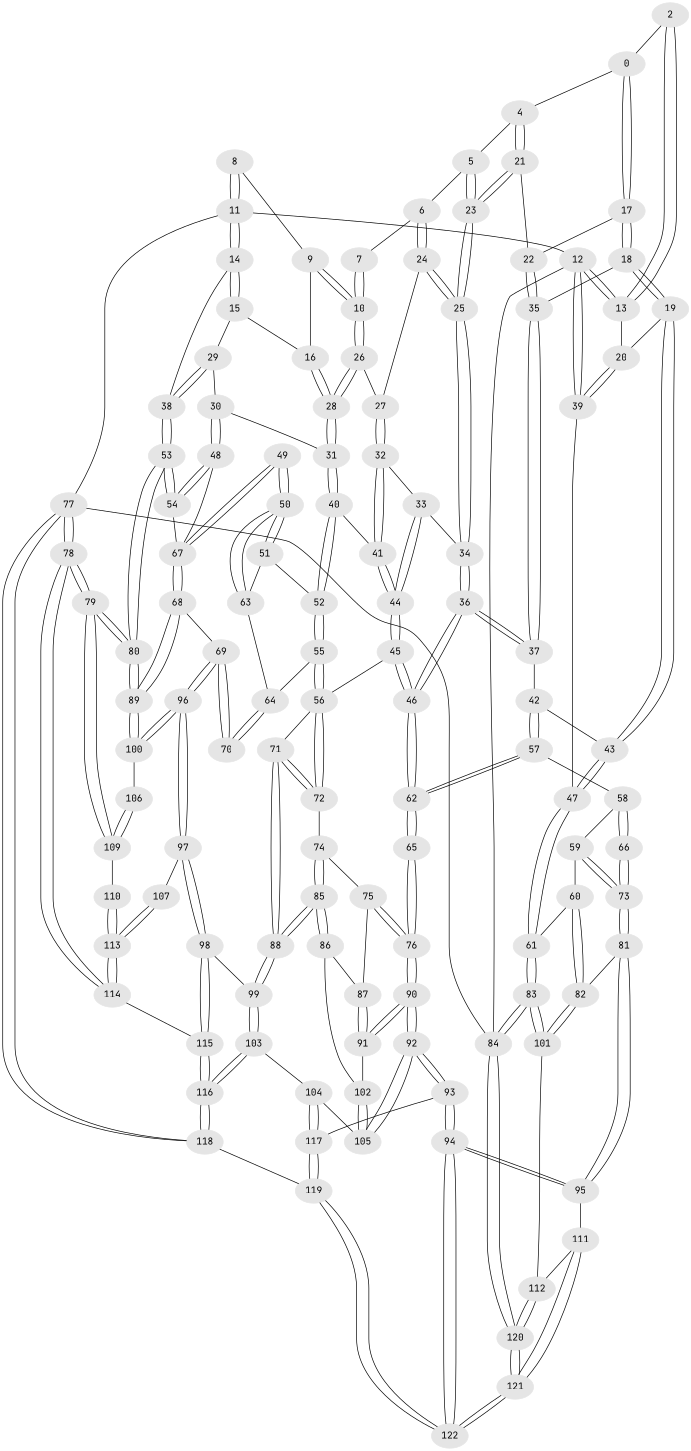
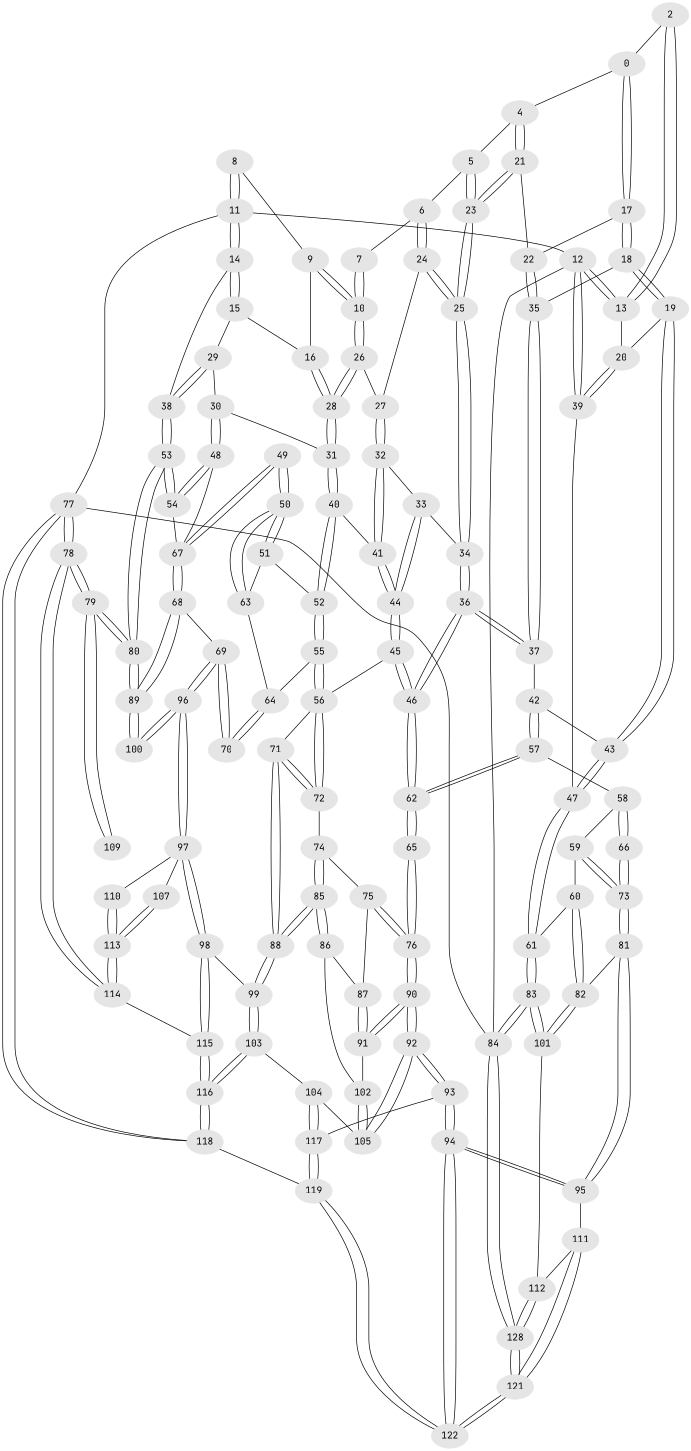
  graph {
    fontname="JetBrains Mono"
    node [color=gray90 fontname="JetBrains Mono" style=filled]
    edge [fontname="JetBrains Mono"]
    n1 [label=0]
    2
    13
    8
    9
    11
    4
    17
    20
    5
    21
    18
    22
    6
    23
    7
    24
    25
    10
    27
    26
    16
    12
    14
    77
    28
    39
    84
    15
    38
    78
    118
    47
-   120
+   120 [label=128]
    29
    53
    30
    31
    19
    35
    43
    37
    34
    32
    36
    33
    41
    40
    48
    54
    67
    52
    44
    45
    46
    42
    62
    57
    80
    61
    55
    58
    56
    72
    71
    65
    83
    49
    50
    51
    63
    68
    64
    89
    70
    74
    59
    66
    60
    73
    82
    81
    101
    76
    90
    69
    96
    100
    97
    88
    99
    75
    85
    95
    87
    86
    91
    92
    79
    114
    119
    109
    115
    110
    111
    112
    121
    102
    105
    103
-   106
    93
    94
    117
    122
    98
    107
    113
    116
    104
    n1 -- 4
    n1 -- 17
    n1 -- 17
    2 -- n1
    2 -- 13
    2 -- 13
    13 -- 20
    8 -- 9
    8 -- 11
    8 -- 11
    9 -- 10
    9 -- 10
    9 -- 16
    11 -- 12
    11 -- 14
    11 -- 14
    11 -- 77
    4 -- 5
    4 -- 21
    4 -- 21
    17 -- 18
    17 -- 18
    17 -- 22
    20 -- 39
    20 -- 39
    5 -- 6
    5 -- 23
    5 -- 23
    21 -- 22
    21 -- 23
    21 -- 23
    18 -- 19
    18 -- 19
    18 -- 35
    22 -- 35
    22 -- 35
    6 -- 7
    6 -- 24
    6 -- 24
    23 -- 25
    23 -- 25
    7 -- 10
    7 -- 10
    24 -- 25
    24 -- 25
    24 -- 27
    25 -- 34
    25 -- 34
    10 -- 26
    10 -- 26
    27 -- 32
    27 -- 32
    26 -- 27
    26 -- 28
    26 -- 28
    16 -- 28
    16 -- 28
    12 -- 13
    12 -- 13
    12 -- 39
    12 -- 39
    12 -- 84
    14 -- 15
    14 -- 15
    14 -- 38
    77 -- 84
    77 -- 78
    77 -- 78
    77 -- 118
    77 -- 118
    28 -- 31
    28 -- 31
    39 -- 47
    84 -- 120
    84 -- 120
    15 -- 16
    15 -- 29
    38 -- 53
    38 -- 53
    78 -- 79
    78 -- 79
    78 -- 114
    78 -- 114
    118 -- 119
    47 -- 61
    47 -- 61
    120 -- 121
    120 -- 121
    29 -- 38
    29 -- 38
    29 -- 30
    53 -- 54
    53 -- 54
    53 -- 80
    53 -- 80
    30 -- 31
    30 -- 48
    30 -- 48
    31 -- 40
    31 -- 40
    19 -- 20
    19 -- 43
    19 -- 43
    35 -- 37
    35 -- 37
    43 -- 47
    43 -- 47
    37 -- 42
    34 -- 36
    34 -- 36
    32 -- 33
    32 -- 41
    32 -- 41
    36 -- 37
    36 -- 37
    36 -- 46
    36 -- 46
    33 -- 34
    33 -- 44
    33 -- 44
    41 -- 44
    41 -- 44
    40 -- 41
    40 -- 52
    40 -- 52
    48 -- 54
    48 -- 54
    48 -- 67
    54 -- 67
    67 -- 68
    67 -- 68
    52 -- 55
    52 -- 55
    44 -- 45
    44 -- 45
    45 -- 46
    45 -- 46
    45 -- 56
    46 -- 62
    46 -- 62
    42 -- 43
    42 -- 57
    42 -- 57
    62 -- 65
    62 -- 65
    57 -- 62
    57 -- 62
    57 -- 58
    80 -- 89
    80 -- 89
    61 -- 83
    61 -- 83
    55 -- 56
    55 -- 56
    55 -- 64
    58 -- 59
    58 -- 66
    58 -- 66
    56 -- 72
    56 -- 72
    56 -- 71
    72 -- 74
    71 -- 72
    71 -- 72
    71 -- 88
    71 -- 88
    65 -- 76
    65 -- 76
    83 -- 84
    83 -- 84
    83 -- 101
    83 -- 101
    49 -- 67
    49 -- 67
    49 -- 50
    49 -- 50
    50 -- 51
    50 -- 51
    50 -- 63
    50 -- 63
    51 -- 52
    51 -- 63
    63 -- 64
    68 -- 89
    68 -- 89
    68 -- 69
    64 -- 70
    64 -- 70
    89 -- 100
    89 -- 100
    74 -- 75
    74 -- 85
    74 -- 85
    59 -- 60
    59 -- 73
    59 -- 73
    66 -- 73
    66 -- 73
    60 -- 61
    60 -- 82
    60 -- 82
    73 -- 81
    73 -- 81
    82 -- 101
    82 -- 101
    81 -- 82
    81 -- 95
    81 -- 95
    101 -- 112
    76 -- 90
    76 -- 90
    90 -- 91
    90 -- 91
    90 -- 92
    90 -- 92
    69 -- 70
    69 -- 70
    69 -- 96
    69 -- 96
    96 -- 100
    96 -- 100
    96 -- 97
    96 -- 97
-   100 -- 106
    97 -- 98
    97 -- 98
    97 -- 107
    88 -- 99
    88 -- 99
    99 -- 103
    99 -- 103
    75 -- 76
    75 -- 76
    75 -- 87
    85 -- 88
    85 -- 88
    85 -- 86
    85 -- 86
    95 -- 111
    87 -- 91
    87 -- 91
    86 -- 87
    86 -- 102
    91 -- 102
    92 -- 105
    92 -- 105
    92 -- 93
    92 -- 93
    79 -- 80
    79 -- 80
    79 -- 109
    79 -- 109
    114 -- 115
    119 -- 122
    119 -- 122
-   109 -- 110
+   97 -- 110
    115 -- 116
    115 -- 116
    110 -- 113
    110 -- 113
    111 -- 112
    111 -- 121
    111 -- 121
    112 -- 120
    112 -- 120
    121 -- 122
    121 -- 122
    102 -- 105
    102 -- 105
    103 -- 116
    103 -- 116
    103 -- 104
-   106 -- 109
-   106 -- 109
    93 -- 94
    93 -- 94
    93 -- 117
    94 -- 95
    94 -- 95
    94 -- 122
    94 -- 122
    117 -- 119
    117 -- 119
    98 -- 99
    98 -- 115
    98 -- 115
    107 -- 113
    107 -- 113
    113 -- 114
    113 -- 114
    116 -- 118
    116 -- 118
    104 -- 105
    104 -- 117
    104 -- 117
  }
